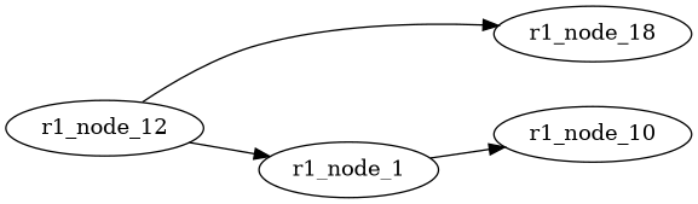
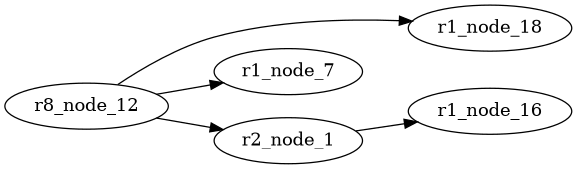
  strict digraph {
    rankdir=LR
    node [weight=0]
    edge [weight=0]
-   r1_node_12
+   r1_node_12 [label=r8_node_12]
    r1_node_18
-   r1_node_1
-   r1_node_10
+   r1_node_7
+   r1_node_1 [label=r2_node_1]
+   r1_node_10 [label=r1_node_16]
    r1_node_12 -> r1_node_18
+   r1_node_12 -> r1_node_7
    r1_node_12 -> r1_node_1
    r1_node_1 -> r1_node_10
  }
